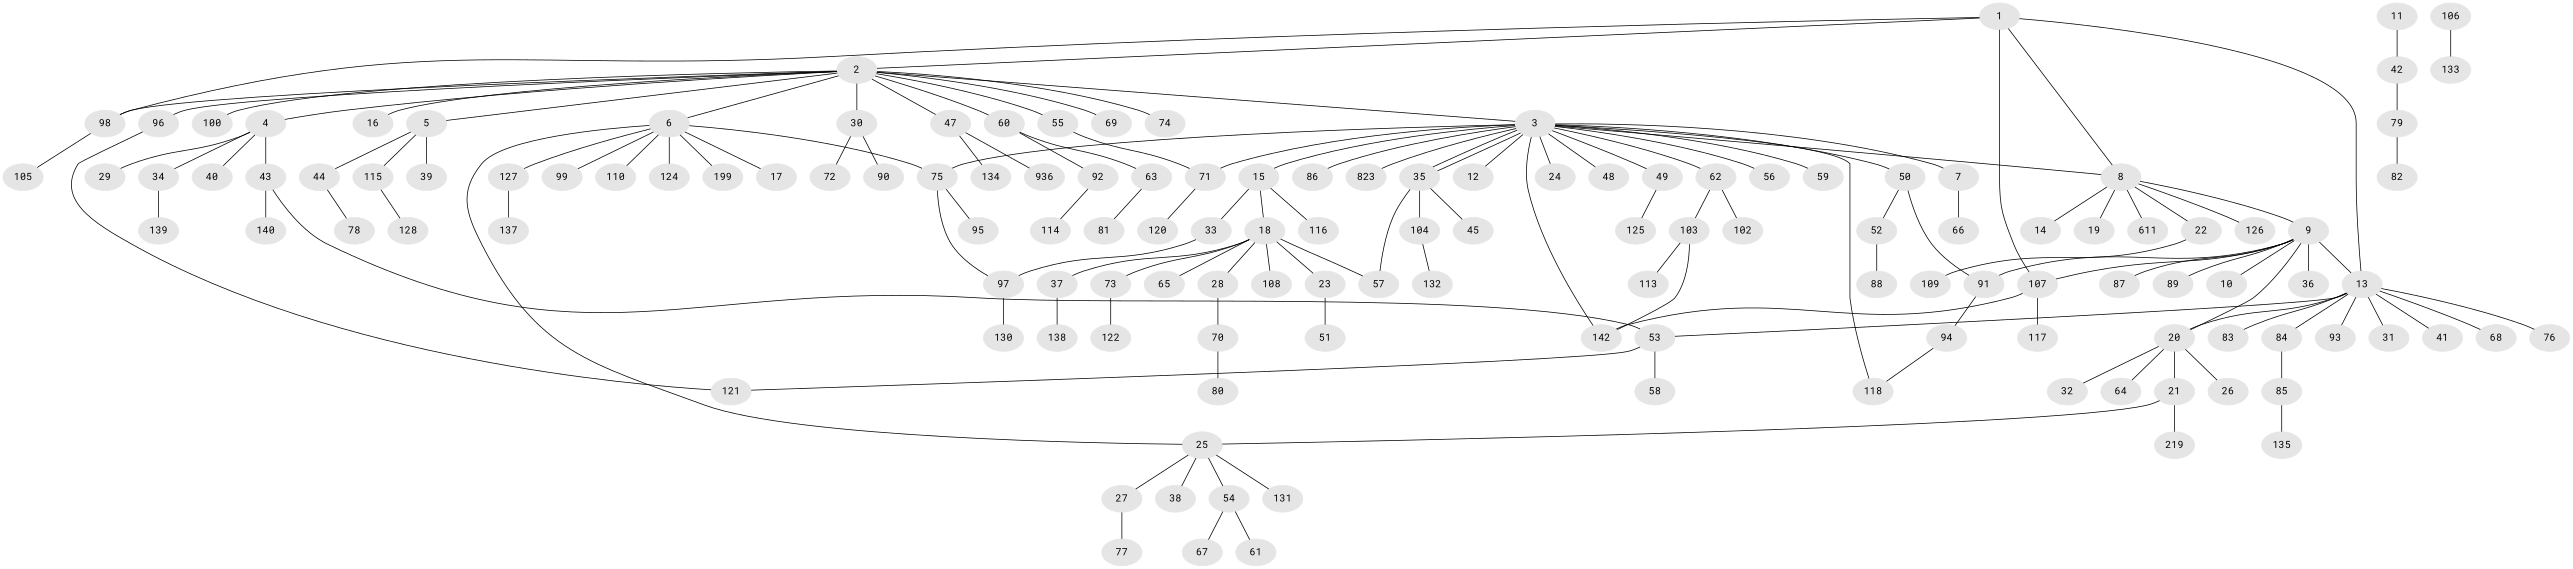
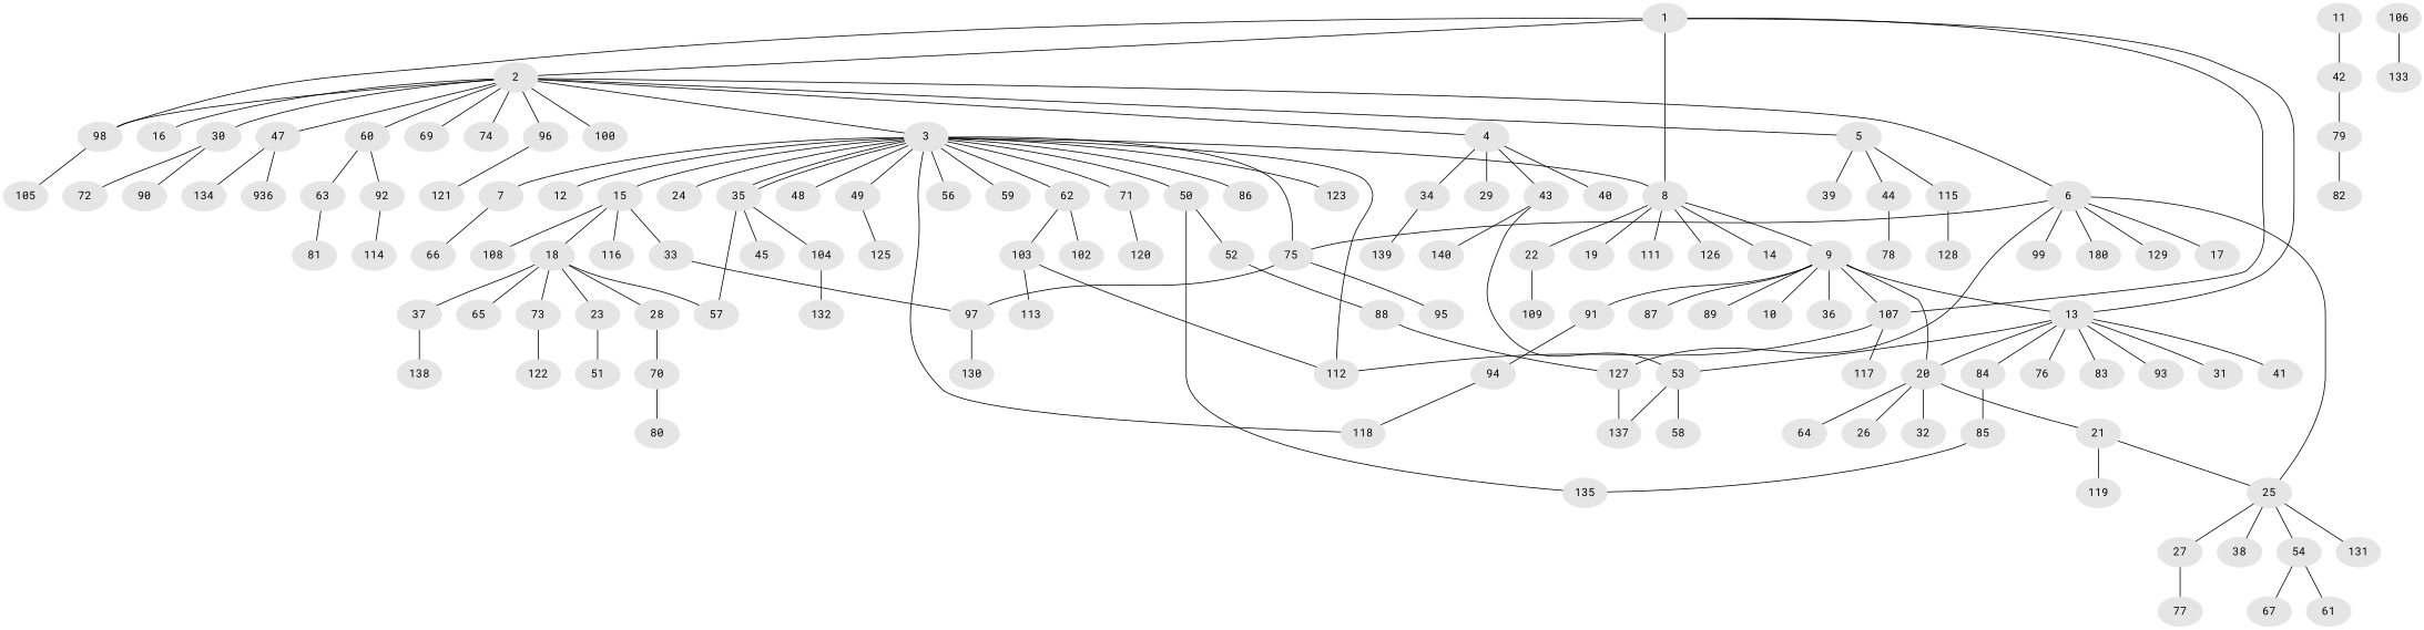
  graph {
    fontname="Roboto Mono"
    node [color=gray90 fontname="Roboto Mono" style=filled]
    edge [fontname="Roboto Mono"]
    1
    2
    8
    13
    98
    107
    3
    4
    5
    6
    16
    30
    47
-   55
    60
    69
    74
    96
    100
    9
    14
    19
    22
-   111 [label=611]
+   111
    126
    20
    31
    41
    53
-   68
    76
    83
    84
    93
    105
-   112 [label=142]
+   112
    117
    7
    12
    15
    24
    35
    48
    49
    50
    56
    59
    62
    71
    75
    86
    118
-   123 [label=823]
+   123
    29
    34
    40
    43
    39
    44
    115
    17
    25
    99
-   110
-   124
+   110 [label=180]
    127
-   129 [label=199]
+   129
    72
    90
    134
    n71 [label=936]
    63
    92
    121
    66
    11
    42
    18
    33
    116
    57
    45
    104
    125
    52
    135
    102
    103
    120
    97
    95
    139
    140
    78
    128
    27
    38
    54
    131
    137
    10
    36
    87
    89
    91
    109
    21
    26
    32
    64
    94
    79
    58
    85
    23
    28
    37
    65
    73
    108
    51
    70
    138
    122
-   119 [label=219]
+   119
    77
    61
    67
    80
    130
    132
    82
    88
    81
    114
    113
    106
    133
    1 -- 2
    1 -- 8
    1 -- 13
    1 -- 98
    1 -- 107
    2 -- 98
    2 -- 3
    2 -- 4
    2 -- 5
    2 -- 6
    2 -- 16
    2 -- 30
    2 -- 47
-   2 -- 55
    2 -- 60
    2 -- 69
    2 -- 74
    2 -- 96
    2 -- 100
    8 -- 9
    8 -- 14
    8 -- 19
    8 -- 22
    8 -- 111
    8 -- 126
    13 -- 20
    13 -- 31
    13 -- 41
    13 -- 53
-   13 -- 68
    13 -- 76
    13 -- 83
    13 -- 84
    13 -- 93
    98 -- 105
    107 -- 112
    107 -- 117
    3 -- 8
    3 -- 112
    3 -- 7
    3 -- 12
    3 -- 15
    3 -- 24
    3 -- 35
    3 -- 35
    3 -- 48
    3 -- 49
    3 -- 50
    3 -- 56
    3 -- 59
    3 -- 62
    3 -- 71
    3 -- 75
    3 -- 86
    3 -- 118
    3 -- 123
    4 -- 29
    4 -- 34
    4 -- 40
    4 -- 43
    5 -- 39
    5 -- 44
    5 -- 115
    6 -- 75
    6 -- 17
    6 -- 25
    6 -- 99
    6 -- 110
-   6 -- 124
    6 -- 127
    6 -- 129
    30 -- 72
    30 -- 90
    47 -- 134
    47 -- n71
-   55 -- 71
    60 -- 63
    60 -- 92
    96 -- 121
    9 -- 13
    9 -- 107
    9 -- 20
    9 -- 10
    9 -- 36
    9 -- 87
    9 -- 89
    9 -- 91
    22 -- 109
    20 -- 21
    20 -- 26
    20 -- 32
    20 -- 64
-   53 -- 121
+   53 -- 137
    53 -- 58
    84 -- 85
    7 -- 66
    15 -- 18
    15 -- 33
    15 -- 116
    35 -- 57
    35 -- 45
    35 -- 104
    49 -- 125
    50 -- 52
-   50 -- 91
+   50 -- 135
    62 -- 102
    62 -- 103
    71 -- 120
    75 -- 97
    75 -- 95
    34 -- 139
    43 -- 53
    43 -- 140
    44 -- 78
    115 -- 128
    25 -- 27
    25 -- 38
    25 -- 54
    25 -- 131
    127 -- 137
    63 -- 81
    92 -- 114
    11 -- 42
    42 -- 79
    18 -- 57
    18 -- 23
    18 -- 28
    18 -- 37
    18 -- 65
    18 -- 73
-   18 -- 108
+   15 -- 108
    33 -- 97
    104 -- 132
    52 -- 88
    103 -- 112
    103 -- 113
    97 -- 130
    27 -- 77
    54 -- 61
    54 -- 67
    91 -- 94
    21 -- 25
    21 -- 119
    94 -- 118
    79 -- 82
    85 -- 135
    23 -- 51
    28 -- 70
    37 -- 138
    73 -- 122
    70 -- 80
+   88 -- 127
    106 -- 133
  }
